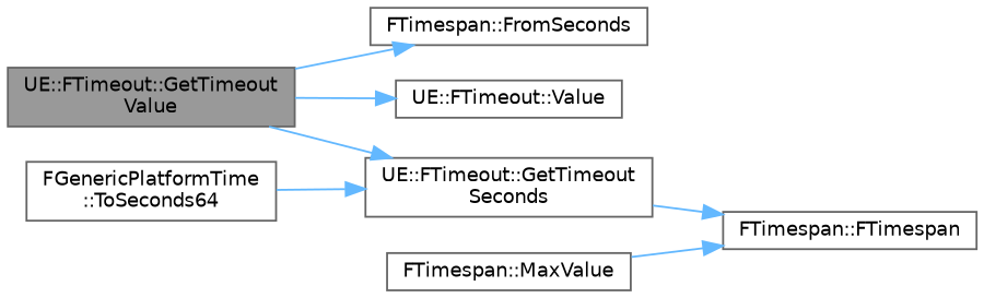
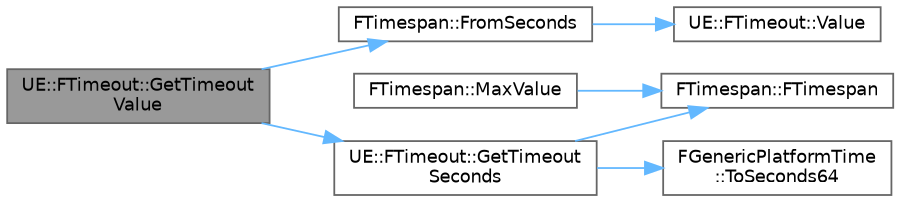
  digraph {
    rankdir=LR
    node [color=grey40 fillcolor=white fontname=Helvetica fontsize=10 shape=box style=filled]
    edge [color=steelblue1 fontname=Helvetica fontsize=10 labelfontname=Helvetica labelfontsize=10 style=solid]
    n1 [color=gray40 fillcolor=grey60 fontcolor=black height=0.2 label="UE::FTimeout::GetTimeout\lValue" width=0.4]
    n2 [height=0.2 label="FTimespan::FromSeconds" width=0.4]
    n3 [height=0.2 label="UE::FTimeout::GetTimeout\lSeconds" width=0.4]
    n4 [height=0.2 label="UE::FTimeout::Value" width=0.4]
    n5 [height=0.2 label="FTimespan::FTimespan" width=0.4]
    n6 [height=0.2 label="FGenericPlatformTime\l::ToSeconds64" width=0.4]
    n7 [height=0.2 label="FTimespan::MaxValue" width=0.4]
    n1 -> n2
    n1 -> n3
-   n1 -> n4
+   n2 -> n4
    n3 -> n5
-   n6 -> n3
+   n3 -> n6
    n7 -> n5
  }
